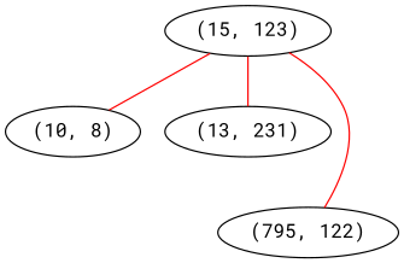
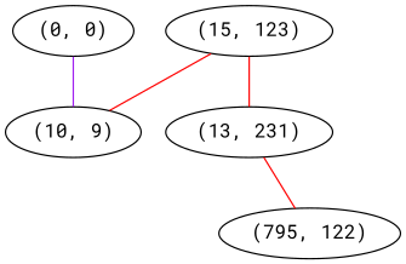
  graph {
    fontname="Roboto Mono"
    node [fontname="Roboto Mono"]
    edge [color=red fontname="Roboto Mono" weight=1]
-   "(10, 9)" [label="(10, 8)"]
+   "(0, 0)"
+   "(10, 9)"
    "(15, 123)"
    "(13, 231)"
    n5 [label="(795, 122)"]
+   "(0, 0)" -- "(10, 9)" [color=purple weight=4]
    "(15, 123)" -- "(10, 9)"
    "(15, 123)" -- "(13, 231)"
-   "(15, 123)" -- n5
+   "(13, 231)" -- n5
  }
